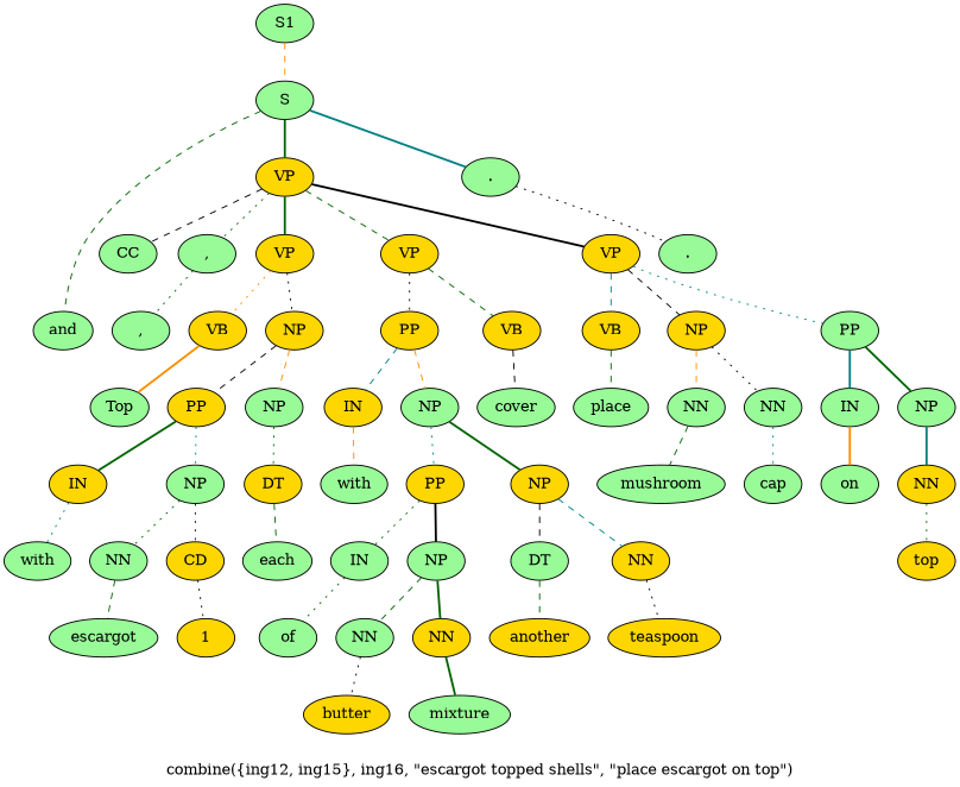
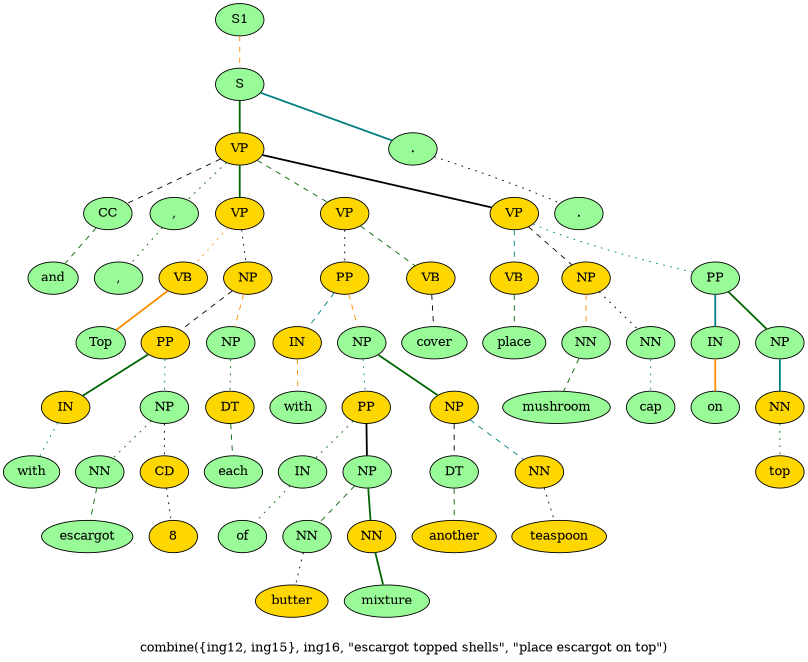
  graph {
    label="combine({ing12, ing15}, ing16, \"escargot topped shells\", \"place escargot on top\")"
    node [fillcolor=palegreen style=filled]
    edge [color=darkgreen style=dashed]
    n1 [label=S1]
    n2 [label=S]
    n3 [fillcolor=gold label=VP]
    n4 [label="."]
    n5 [fillcolor=gold label=VP]
    n6 [label=","]
    n7 [fillcolor=gold label=VP]
    n8 [label=CC]
    n9 [fillcolor=gold label=VP]
    n10 [label="."]
    n11 [fillcolor=gold label=VB]
    n12 [fillcolor=gold label=NP]
    n13 [label=","]
    n14 [fillcolor=gold label=VB]
    n15 [fillcolor=gold label=PP]
    n16 [label=and]
    n17 [fillcolor=gold label=VB]
    n18 [fillcolor=gold label=NP]
    n19 [label=PP]
    n20 [label=Top]
    n21 [label=NP]
    n22 [fillcolor=gold label=PP]
    n23 [fillcolor=gold label=DT]
    n24 [fillcolor=gold label=IN]
    n25 [label=NP]
    n26 [label=each]
    n27 [label=with]
    n28 [fillcolor=gold label=CD]
    n29 [label=NN]
-   n30 [fillcolor=gold label=1]
+   n30 [fillcolor=gold label=8]
    n31 [label=escargot]
    n32 [label=cover]
    n33 [fillcolor=gold label=IN]
    n34 [label=NP]
    n35 [label=with]
    n36 [fillcolor=gold label=NP]
    n37 [fillcolor=gold label=PP]
    n38 [label=DT]
    n39 [fillcolor=gold label=NN]
    n40 [label=IN]
    n41 [label=NP]
    n42 [fillcolor=gold label=another]
    n43 [fillcolor=gold label=teaspoon]
    n44 [label=of]
    n45 [label=NN]
    n46 [fillcolor=gold label=NN]
    n47 [fillcolor=gold label=butter]
    n48 [label=mixture]
    n49 [label=place]
    n50 [label=NN]
    n51 [label=NN]
    n52 [label=IN]
    n53 [label=NP]
    n54 [label=mushroom]
    n55 [label=cap]
    n56 [label=on]
    n57 [fillcolor=gold label=NN]
    n58 [fillcolor=gold label=top]
    n1 -- n2 [color=darkorange]
    n2 -- n3 [style=bold]
    n2 -- n4 [color=teal style=bold]
    n3 -- n5 [style=bold]
    n3 -- n6 [style=dotted]
    n3 -- n7
    n3 -- n8 [color=black]
    n3 -- n9 [color=black style=bold]
    n4 -- n10 [color=black style=dotted]
    n5 -- n11 [color=darkorange style=dotted]
    n5 -- n12 [color=black style=dotted]
    n6 -- n13 [style=dotted]
    n7 -- n14
    n7 -- n15 [color=black style=dotted]
-   n2 -- n16
+   n8 -- n16
    n9 -- n17 [color=teal]
    n9 -- n18 [color=black]
    n9 -- n19 [color=teal style=dotted]
    n11 -- n20 [color=darkorange style=bold]
    n12 -- n21 [color=darkorange]
    n12 -- n22 [color=black]
    n14 -- n32 [color=black]
    n15 -- n33 [color=teal]
    n15 -- n34 [color=darkorange]
    n17 -- n49
    n18 -- n50 [color=darkorange]
    n18 -- n51 [color=black style=dotted]
    n19 -- n52 [color=teal style=bold]
    n19 -- n53 [style=bold]
    n21 -- n23 [style=dotted]
    n22 -- n24 [style=bold]
    n22 -- n25 [color=teal style=dotted]
    n23 -- n26
    n24 -- n27 [color=teal style=dotted]
    n25 -- n28 [color=black style=dotted]
    n25 -- n29 [style=dotted]
    n28 -- n30 [color=black style=dotted]
    n29 -- n31
    n33 -- n35 [color=darkorange]
    n34 -- n36 [style=bold]
    n34 -- n37 [color=teal style=dotted]
    n36 -- n38 [color=black]
    n36 -- n39 [color=teal]
    n37 -- n40 [style=dotted]
    n37 -- n41 [color=black style=bold]
    n38 -- n42
    n39 -- n43 [color=black style=dotted]
    n40 -- n44 [style=dotted]
    n41 -- n45
    n41 -- n46 [style=bold]
    n45 -- n47 [color=black style=dotted]
    n46 -- n48 [style=bold]
    n50 -- n54
    n51 -- n55 [color=teal style=dotted]
    n52 -- n56 [color=darkorange style=bold]
    n53 -- n57 [color=teal style=bold]
    n57 -- n58 [style=dotted]
  }
